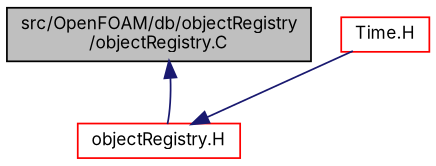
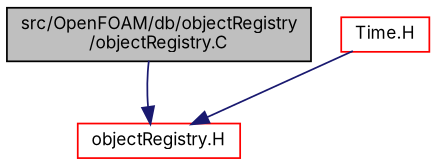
  digraph {
    fontname=Inter
    node [color=red fontname=Inter fontsize=10 shape=record]
    edge [color=midnightblue fontname=Inter fontsize=10 labelfontname=FreeSans labelfontsize=10 style=solid]
    n1 [color=black fillcolor=grey75 fontcolor=black height=0.2 label="src/OpenFOAM/db/objectRegistry\l/objectRegistry.C" style=filled width=0.4]
    n2 [height=0.2 label="objectRegistry.H" width=0.4]
    n3 [height=0.2 label="Time.H" width=0.4]
-   n2 -> n1
+   n1 -> n2
    n3 -> n2
  }
